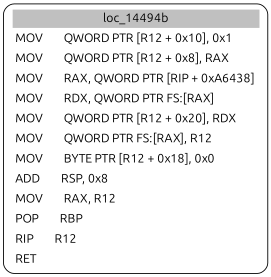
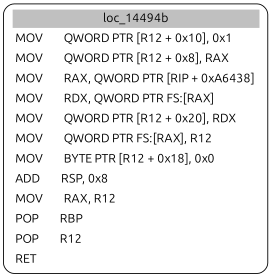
  digraph {
    fontname=Ubuntu
-   n1 [fontname=Ubuntu label=<<table border="0" cellborder="0" cellpadding="3"><tr><td align="center" colspan="2" bgcolor="grey">loc_14494b</td></tr><tr><td align="left">MOV        QWORD PTR [R12 + 0x10], 0x1</td></tr><tr><td align="left">MOV        QWORD PTR [R12 + 0x8], RAX</td></tr><tr><td align="left">MOV        RAX, QWORD PTR [RIP + 0xA6438]</td></tr><tr><td align="left">MOV        RDX, QWORD PTR FS:[RAX]</td></tr><tr><td align="left">MOV        QWORD PTR [R12 + 0x20], RDX</td></tr><tr><td align="left">MOV        QWORD PTR FS:[RAX], R12</td></tr><tr><td align="left">MOV        BYTE PTR [R12 + 0x18], 0x0</td></tr><tr><td align="left">ADD        RSP, 0x8</td></tr><tr><td align="left">MOV        RAX, R12</td></tr><tr><td align="left">POP        RBP</td></tr><tr><td align="left">RIP        R12</td></tr><tr><td align="left">RET        </td></tr></table>> shape=Mrecord]
+   n1 [fontname=Ubuntu label=<<table border="0" cellborder="0" cellpadding="3"><tr><td align="center" colspan="2" bgcolor="grey">loc_14494b</td></tr><tr><td align="left">MOV        QWORD PTR [R12 + 0x10], 0x1</td></tr><tr><td align="left">MOV        QWORD PTR [R12 + 0x8], RAX</td></tr><tr><td align="left">MOV        RAX, QWORD PTR [RIP + 0xA6438]</td></tr><tr><td align="left">MOV        RDX, QWORD PTR FS:[RAX]</td></tr><tr><td align="left">MOV        QWORD PTR [R12 + 0x20], RDX</td></tr><tr><td align="left">MOV        QWORD PTR FS:[RAX], R12</td></tr><tr><td align="left">MOV        BYTE PTR [R12 + 0x18], 0x0</td></tr><tr><td align="left">ADD        RSP, 0x8</td></tr><tr><td align="left">MOV        RAX, R12</td></tr><tr><td align="left">POP        RBP</td></tr><tr><td align="left">POP        R12</td></tr><tr><td align="left">RET        </td></tr></table>> shape=Mrecord]
  }
